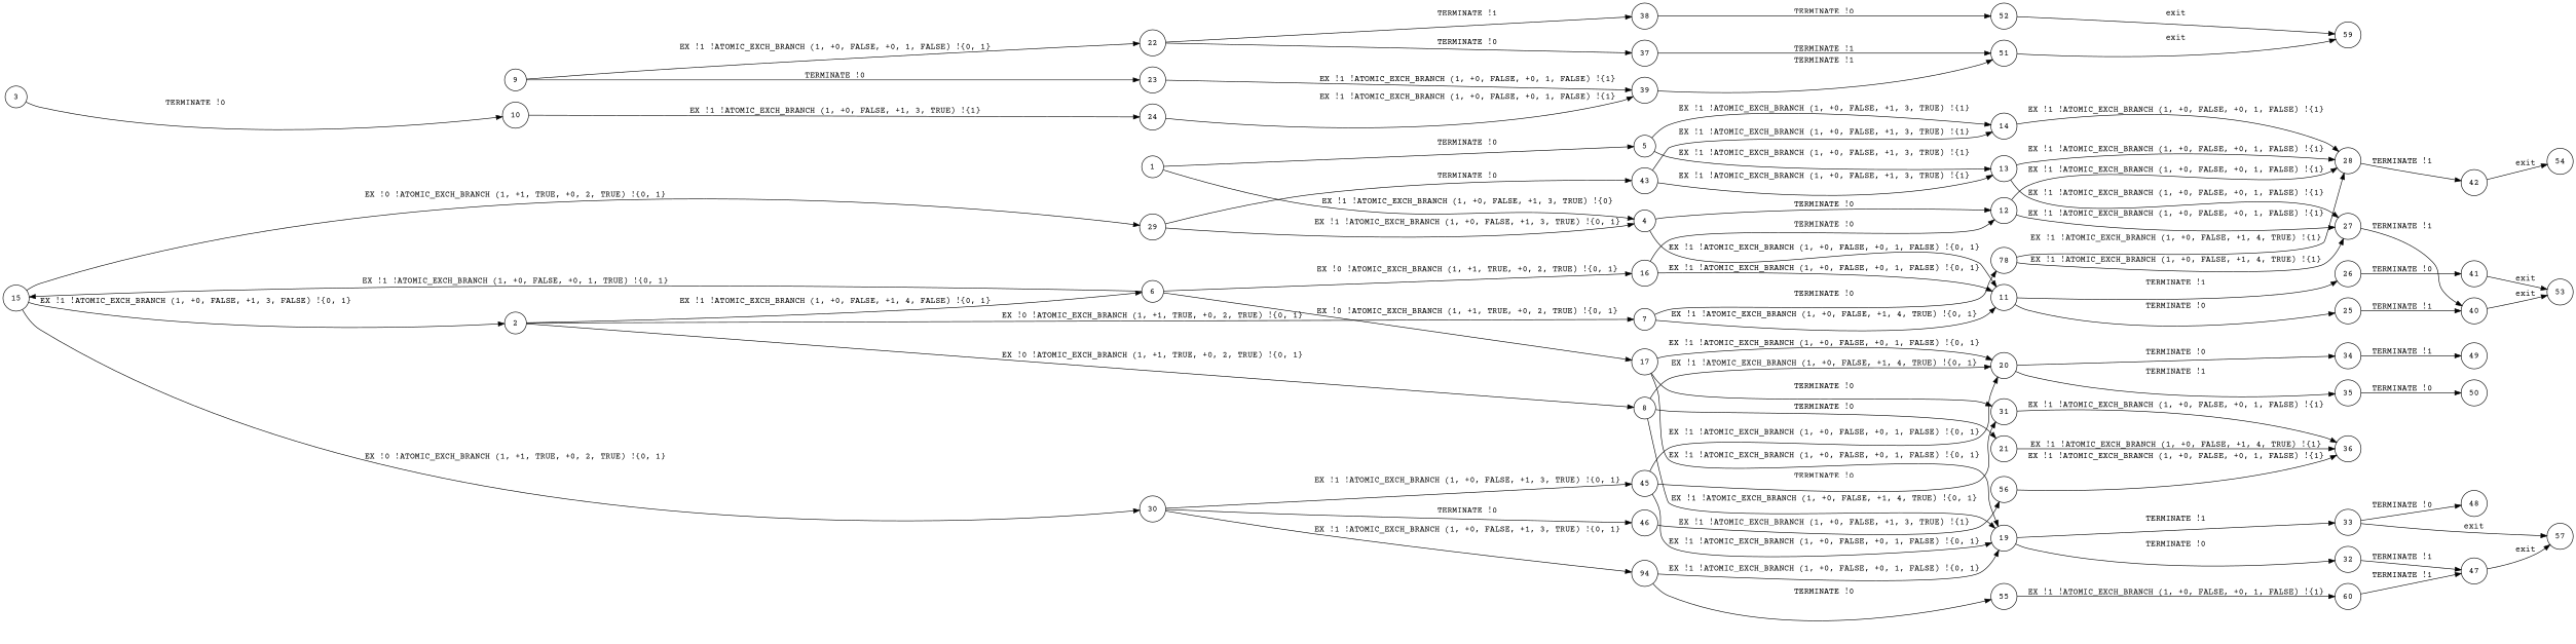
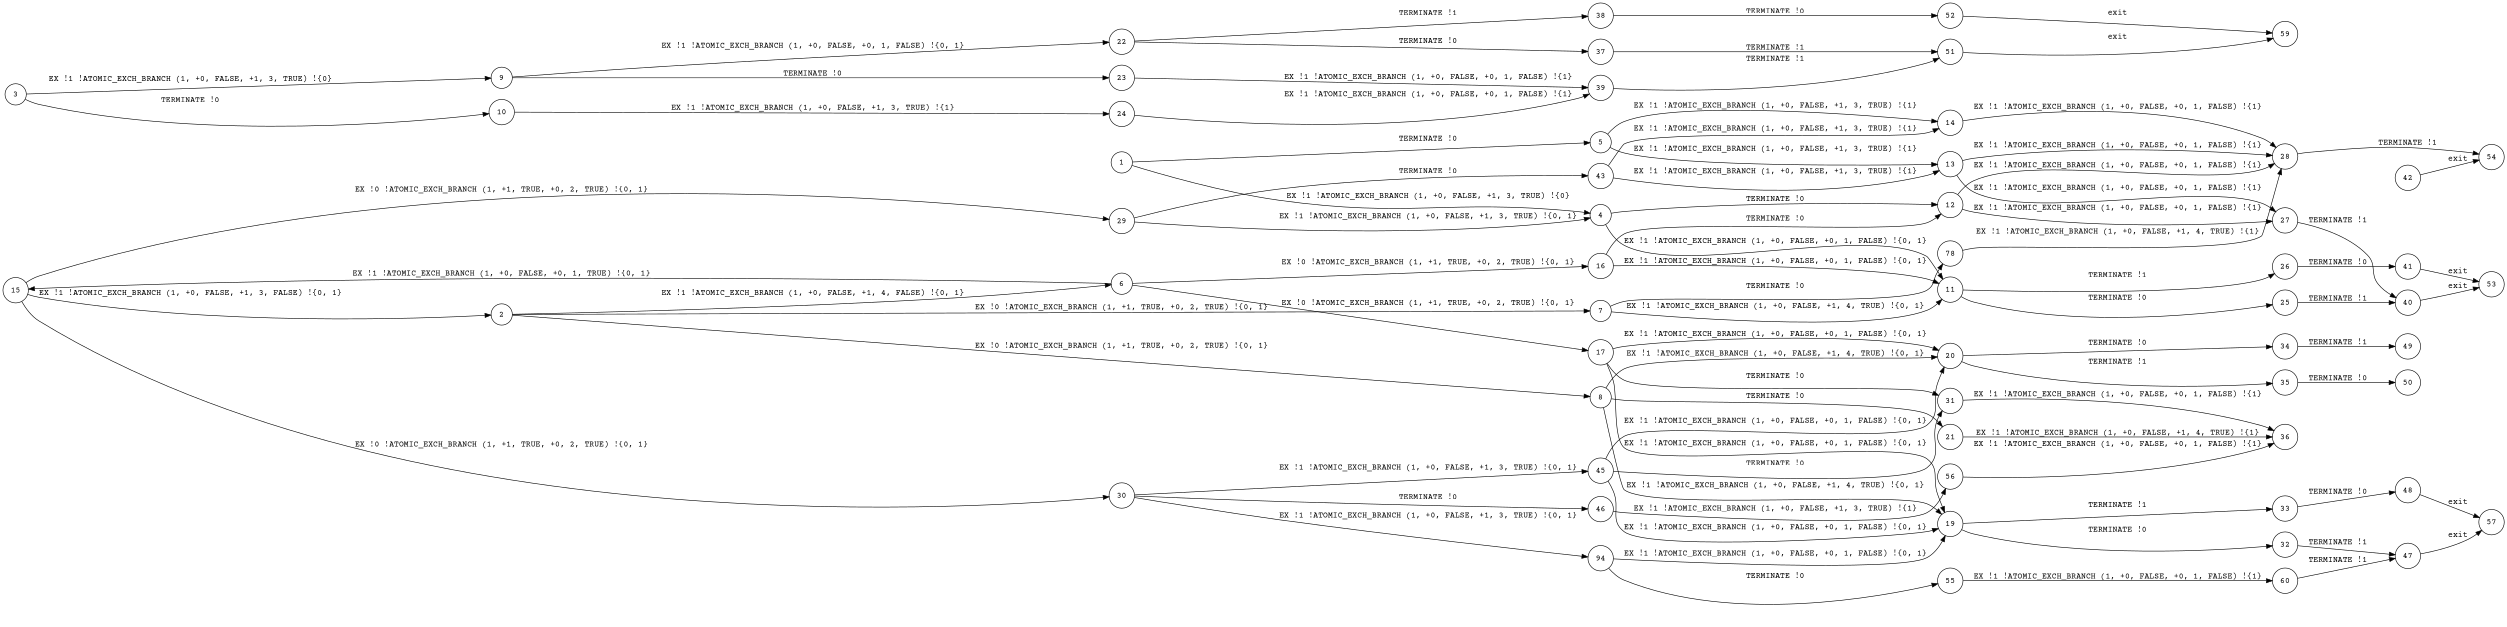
  digraph {
    fontname="Courier Prime"
    rankdir=LR
    node [fontname="Courier Prime" shape=circle]
    edge [fontname="Courier Prime"]
    1
    4
    5
    2
    6
    7
    8
    3
    9
    10
    11
    12
    13
    14
    15
    16
    17
    n18 [label=78]
    19
    20
    21
    22
    23
    24
    25
    26
    27
    28
    29
    30
    31
    32
    33
    34
    35
    36
    37
    38
    39
    40
    41
    42
    43
    n44 [label=94]
    45
    46
    47
    48
    49
    50
    51
    52
    53
    54
    55
    56
    57
    59
    60
    1 -> 4 [label="EX !1 !ATOMIC_EXCH_BRANCH (1, +0, FALSE, +1, 3, TRUE) !{0}"]
    1 -> 5 [label="TERMINATE !0"]
    4 -> 11 [label="EX !1 !ATOMIC_EXCH_BRANCH (1, +0, FALSE, +0, 1, FALSE) !{0, 1}"]
    4 -> 12 [label="TERMINATE !0"]
    5 -> 13 [label="EX !1 !ATOMIC_EXCH_BRANCH (1, +0, FALSE, +1, 3, TRUE) !{1}"]
    5 -> 14 [label="EX !1 !ATOMIC_EXCH_BRANCH (1, +0, FALSE, +1, 3, TRUE) !{1}"]
    2 -> 6 [label="EX !1 !ATOMIC_EXCH_BRANCH (1, +0, FALSE, +1, 4, FALSE) !{0, 1}"]
    2 -> 7 [label="EX !0 !ATOMIC_EXCH_BRANCH (1, +1, TRUE, +0, 2, TRUE) !{0, 1}"]
    2 -> 8 [label="EX !0 !ATOMIC_EXCH_BRANCH (1, +1, TRUE, +0, 2, TRUE) !{0, 1}"]
    6 -> 15 [label="EX !1 !ATOMIC_EXCH_BRANCH (1, +0, FALSE, +0, 1, TRUE) !{0, 1}"]
    6 -> 16 [label="EX !0 !ATOMIC_EXCH_BRANCH (1, +1, TRUE, +0, 2, TRUE) !{0, 1}"]
    6 -> 17 [label="EX !0 !ATOMIC_EXCH_BRANCH (1, +1, TRUE, +0, 2, TRUE) !{0, 1}"]
    7 -> 11 [label="EX !1 !ATOMIC_EXCH_BRANCH (1, +0, FALSE, +1, 4, TRUE) !{0, 1}"]
    7 -> n18 [label="TERMINATE !0"]
    8 -> 19 [label="EX !1 !ATOMIC_EXCH_BRANCH (1, +0, FALSE, +1, 4, TRUE) !{0, 1}"]
    8 -> 20 [label="EX !1 !ATOMIC_EXCH_BRANCH (1, +0, FALSE, +1, 4, TRUE) !{0, 1}"]
    8 -> 21 [label="TERMINATE !0"]
+   3 -> 9 [label="EX !1 !ATOMIC_EXCH_BRANCH (1, +0, FALSE, +1, 3, TRUE) !{0}"]
    3 -> 10 [label="TERMINATE !0"]
    9 -> 22 [label="EX !1 !ATOMIC_EXCH_BRANCH (1, +0, FALSE, +0, 1, FALSE) !{0, 1}"]
    9 -> 23 [label="TERMINATE !0"]
    10 -> 24 [label="EX !1 !ATOMIC_EXCH_BRANCH (1, +0, FALSE, +1, 3, TRUE) !{1}"]
    11 -> 25 [label="TERMINATE !0"]
    11 -> 26 [label="TERMINATE !1"]
    12 -> 27 [label="EX !1 !ATOMIC_EXCH_BRANCH (1, +0, FALSE, +0, 1, FALSE) !{1}"]
    12 -> 28 [label="EX !1 !ATOMIC_EXCH_BRANCH (1, +0, FALSE, +0, 1, FALSE) !{1}"]
    13 -> 27 [label="EX !1 !ATOMIC_EXCH_BRANCH (1, +0, FALSE, +0, 1, FALSE) !{1}"]
    13 -> 28 [label="EX !1 !ATOMIC_EXCH_BRANCH (1, +0, FALSE, +0, 1, FALSE) !{1}"]
    14 -> 28 [label="EX !1 !ATOMIC_EXCH_BRANCH (1, +0, FALSE, +0, 1, FALSE) !{1}"]
    15 -> 2 [label="EX !1 !ATOMIC_EXCH_BRANCH (1, +0, FALSE, +1, 3, FALSE) !{0, 1}"]
    15 -> 29 [label="EX !0 !ATOMIC_EXCH_BRANCH (1, +1, TRUE, +0, 2, TRUE) !{0, 1}"]
    15 -> 30 [label="EX !0 !ATOMIC_EXCH_BRANCH (1, +1, TRUE, +0, 2, TRUE) !{0, 1}"]
    16 -> 11 [label="EX !1 !ATOMIC_EXCH_BRANCH (1, +0, FALSE, +0, 1, FALSE) !{0, 1}"]
    16 -> 12 [label="TERMINATE !0"]
    17 -> 19 [label="EX !1 !ATOMIC_EXCH_BRANCH (1, +0, FALSE, +0, 1, FALSE) !{0, 1}"]
    17 -> 20 [label="EX !1 !ATOMIC_EXCH_BRANCH (1, +0, FALSE, +0, 1, FALSE) !{0, 1}"]
    17 -> 31 [label="TERMINATE !0"]
-   n18 -> 27 [label="EX !1 !ATOMIC_EXCH_BRANCH (1, +0, FALSE, +1, 4, TRUE) !{1}"]
    n18 -> 28 [label="EX !1 !ATOMIC_EXCH_BRANCH (1, +0, FALSE, +1, 4, TRUE) !{1}"]
    19 -> 32 [label="TERMINATE !0"]
    19 -> 33 [label="TERMINATE !1"]
    20 -> 34 [label="TERMINATE !0"]
    20 -> 35 [label="TERMINATE !1"]
    21 -> 36 [label="EX !1 !ATOMIC_EXCH_BRANCH (1, +0, FALSE, +1, 4, TRUE) !{1}"]
    22 -> 37 [label="TERMINATE !0"]
    22 -> 38 [label="TERMINATE !1"]
    23 -> 39 [label="EX !1 !ATOMIC_EXCH_BRANCH (1, +0, FALSE, +0, 1, FALSE) !{1}"]
    24 -> 39 [label="EX !1 !ATOMIC_EXCH_BRANCH (1, +0, FALSE, +0, 1, FALSE) !{1}"]
    25 -> 40 [label="TERMINATE !1"]
    26 -> 41 [label="TERMINATE !0"]
    27 -> 40 [label="TERMINATE !1"]
-   28 -> 42 [label="TERMINATE !1"]
+   28 -> 54 [label="TERMINATE !1"]
    29 -> 4 [label="EX !1 !ATOMIC_EXCH_BRANCH (1, +0, FALSE, +1, 3, TRUE) !{0, 1}"]
    29 -> 43 [label="TERMINATE !0"]
    30 -> n44 [label="EX !1 !ATOMIC_EXCH_BRANCH (1, +0, FALSE, +1, 3, TRUE) !{0, 1}"]
    30 -> 45 [label="EX !1 !ATOMIC_EXCH_BRANCH (1, +0, FALSE, +1, 3, TRUE) !{0, 1}"]
    30 -> 46 [label="TERMINATE !0"]
    31 -> 36 [label="EX !1 !ATOMIC_EXCH_BRANCH (1, +0, FALSE, +0, 1, FALSE) !{1}"]
    32 -> 47 [label="TERMINATE !1"]
    33 -> 48 [label="TERMINATE !0"]
    34 -> 49 [label="TERMINATE !1"]
    35 -> 50 [label="TERMINATE !0"]
    37 -> 51 [label="TERMINATE !1"]
    38 -> 52 [label="TERMINATE !0"]
    39 -> 51 [label="TERMINATE !1"]
    40 -> 53 [label=exit]
    41 -> 53 [label=exit]
    42 -> 54 [label=exit]
    43 -> 13 [label="EX !1 !ATOMIC_EXCH_BRANCH (1, +0, FALSE, +1, 3, TRUE) !{1}"]
    43 -> 14 [label="EX !1 !ATOMIC_EXCH_BRANCH (1, +0, FALSE, +1, 3, TRUE) !{1}"]
    n44 -> 19 [label="EX !1 !ATOMIC_EXCH_BRANCH (1, +0, FALSE, +0, 1, FALSE) !{0, 1}"]
    n44 -> 55 [label="TERMINATE !0"]
    45 -> 19 [label="EX !1 !ATOMIC_EXCH_BRANCH (1, +0, FALSE, +0, 1, FALSE) !{0, 1}"]
    45 -> 20 [label="EX !1 !ATOMIC_EXCH_BRANCH (1, +0, FALSE, +0, 1, FALSE) !{0, 1}"]
    45 -> 31 [label="TERMINATE !0"]
    46 -> 56 [label="EX !1 !ATOMIC_EXCH_BRANCH (1, +0, FALSE, +1, 3, TRUE) !{1}"]
    47 -> 57 [label=exit]
-   33 -> 57 [label=exit]
+   48 -> 57 [label=exit]
    51 -> 59 [label=exit]
    52 -> 59 [label=exit]
    55 -> 60 [label="EX !1 !ATOMIC_EXCH_BRANCH (1, +0, FALSE, +0, 1, FALSE) !{1}"]
    56 -> 36 [label="EX !1 !ATOMIC_EXCH_BRANCH (1, +0, FALSE, +0, 1, FALSE) !{1}"]
    60 -> 47 [label="TERMINATE !1"]
  }
